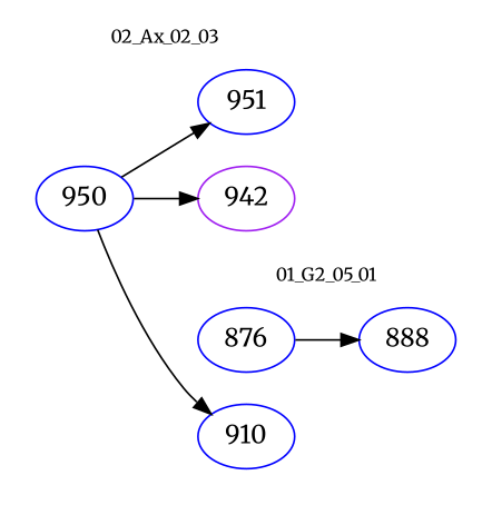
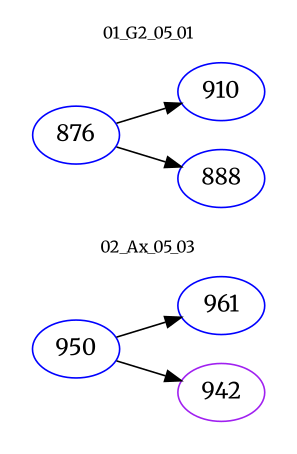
  digraph {
    fontname=Merriweather
    rankdir=LR
    node [color=blue fontname=Merriweather]
    edge [color=black fontname=Merriweather]
    n1 [label=950]
    n2 [color=purple label=942]
-   n3 [label=951]
+   n3 [label=961]
    n4 [label=876]
    n5 [label=888]
    n6 [label=910]
    subgraph cluster_1 {
      color=white
      fontsize=10
-     label="02_Ax_02_03"
+     label="02_Ax_05_03"
      n1
      n2
      n3
    }
    subgraph cluster_2 {
      color=white
      fontsize=10
      label="01_G2_05_01"
      n4
      n5
      n6
    }
    n1 -> n2
    n1 -> n3
    n4 -> n5
-   n1 -> n6
+   n4 -> n6
  }
